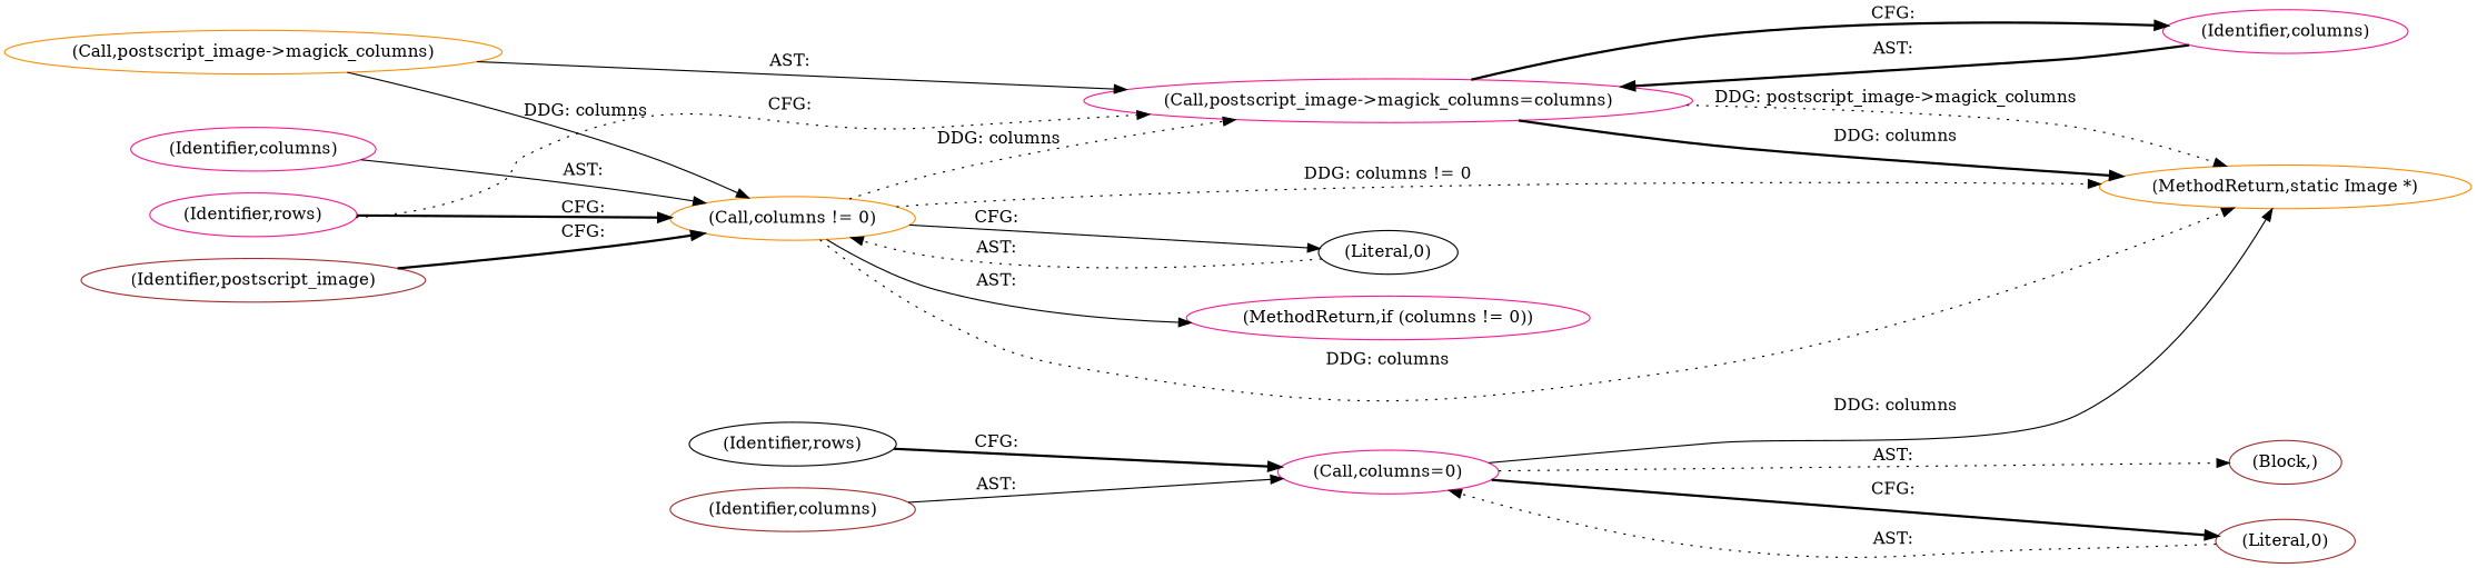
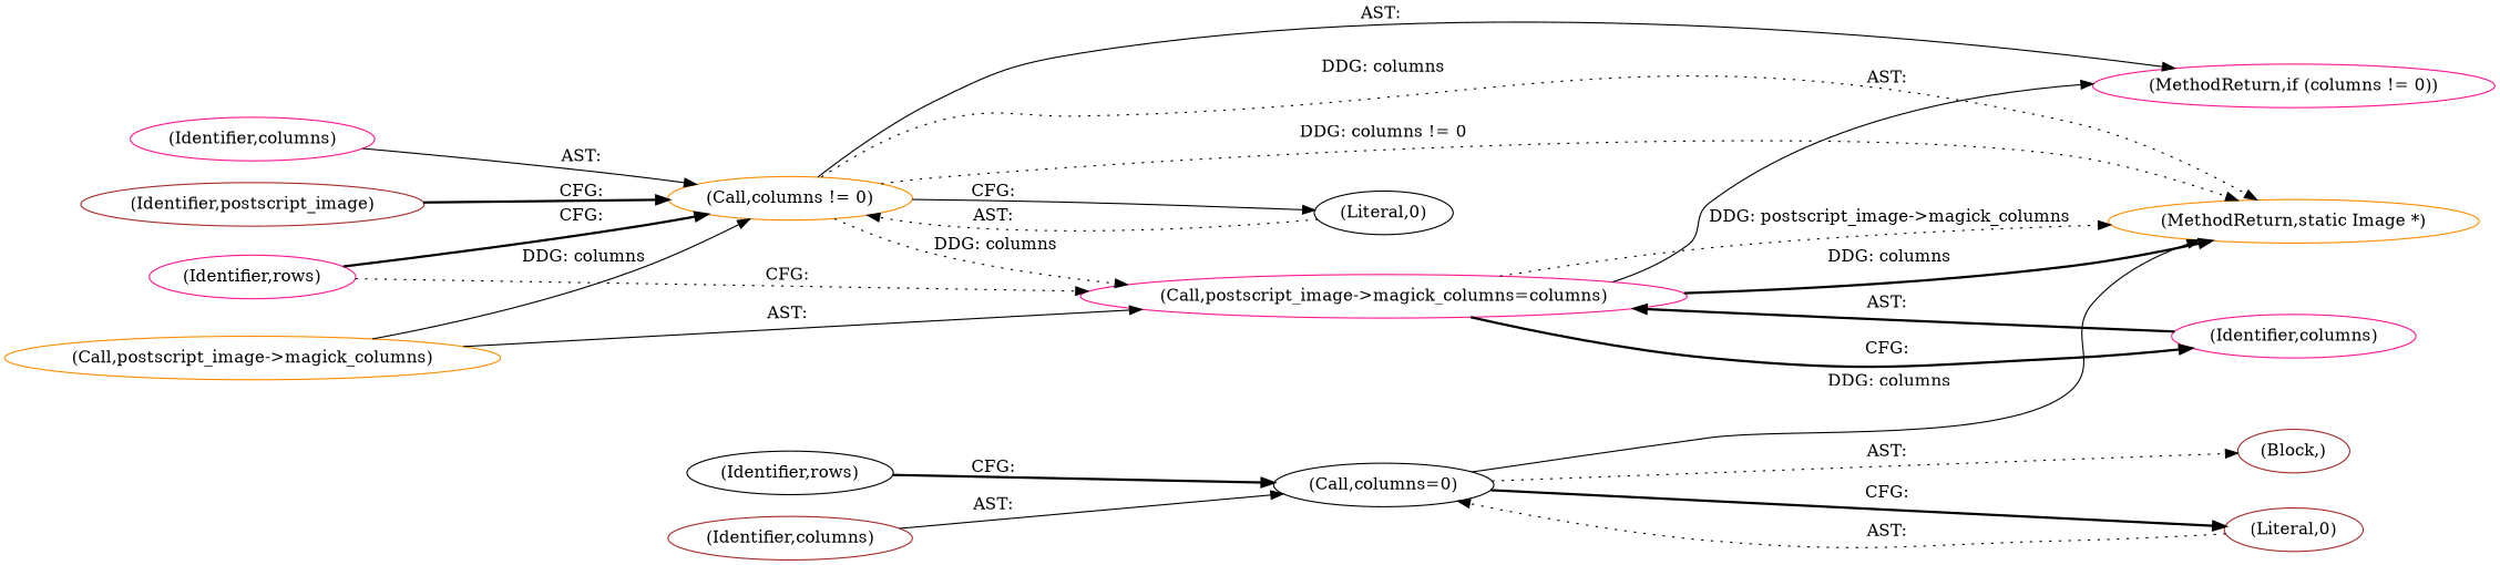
  digraph {
    rankdir=LR
    node [color=deeppink]
    edge [style=dotted]
    n1 [label="(Call,postscript_image->magick_columns=columns)"]
    n2 [label="(Identifier,columns)"]
    n3 [color=darkorange label="(MethodReturn,static Image *)"]
    n4 [label="(MethodReturn,if (columns != 0))"]
    n5 [color=darkorange label="(Call,columns != 0)"]
    n6 [color=black label="(Literal,0)"]
-   n7 [label="(Call,columns=0)"]
+   n7 [color=black label="(Call,columns=0)"]
    n8 [color=brown label="(Literal,0)"]
    n9 [color=brown label="(Block,)"]
    n10 [label="(Identifier,columns)"]
    n11 [color=brown label="(Identifier,postscript_image)"]
    n12 [label="(Identifier,rows)"]
    n13 [color=black label="(Identifier,rows)"]
    n14 [color=darkorange label="(Call,postscript_image->magick_columns)"]
    n15 [color=brown label="(Identifier,columns)"]
    n1 -> n2 [label="CFG: " style=bold]
    n1 -> n3 [label="DDG: columns" style=bold]
    n1 -> n3 [label="DDG: postscript_image->magick_columns"]
+   n1 -> n4 [label="AST: " style=solid]
    n2 -> n1 [label="AST: " style=bold]
    n5 -> n1 [label="DDG: columns"]
    n5 -> n3 [label="DDG: columns"]
    n5 -> n3 [label="DDG: columns != 0"]
    n5 -> n4 [label="AST: " style=solid]
    n5 -> n6 [label="CFG: " style=solid]
    n6 -> n5 [label="AST: "]
    n7 -> n3 [label="DDG: columns" style=solid]
    n7 -> n8 [label="CFG: " style=bold]
    n7 -> n9 [label="AST: "]
    n8 -> n7 [label="AST: "]
    n10 -> n5 [label="AST: " style=solid]
    n11 -> n5 [label="CFG: " style=bold]
    n12 -> n1 [label="CFG: "]
    n12 -> n5 [label="CFG: " style=bold]
    n13 -> n7 [label="CFG: " style=bold]
    n14 -> n1 [label="AST: " style=solid]
    n14 -> n5 [label="DDG: columns" style=solid]
    n15 -> n7 [label="AST: " style=solid]
  }
